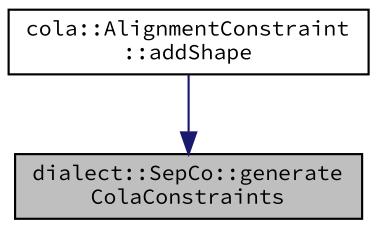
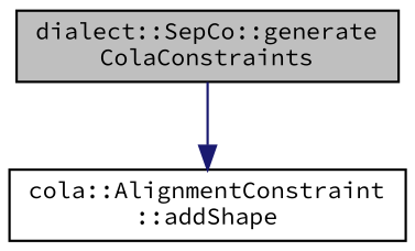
  digraph {
    rankdir=TB
    fontname="Source Code Pro"
    node [color=black fontname="Source Code Pro" fontsize=10 shape=record style=filled]
    n1 [fillcolor=grey75 fontcolor=black height=0.2 label="dialect::SepCo::generate\lColaConstraints" width=0.4]
    n2 [fillcolor=white height=0.2 label="cola::AlignmentConstraint\l::addShape" width=0.4]
-   n2 -> n1 [color=midnightblue fontname="Source Code Pro" fontsize=10 labelfontname=Helvetica labelfontsize=10 style=solid]
+   n1 -> n2 [color=midnightblue fontname="Source Code Pro" fontsize=10 labelfontname=Helvetica labelfontsize=10 style=solid]
  }
